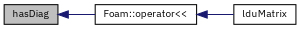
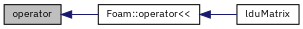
  digraph {
    fontname="IBM Plex Sans"
    rankdir=LR
    node [color=black fontname="IBM Plex Sans" fontsize=10 shape=record]
    edge [color=midnightblue dir=back fontname="IBM Plex Sans" fontsize=10 labelfontname=Helvetica labelfontsize=10 style=solid]
-   n1 [fillcolor=grey75 fontcolor=black height=0.2 label=hasDiag style=filled width=0.4]
+   n1 [fillcolor=grey75 fontcolor=black height=0.2 label=operator style=filled width=0.4]
    n2 [height=0.2 label="Foam::operator\<\<" width=0.4]
    n3 [height=0.2 label=lduMatrix width=0.4]
    n1 -> n2
    n2 -> n3
  }
